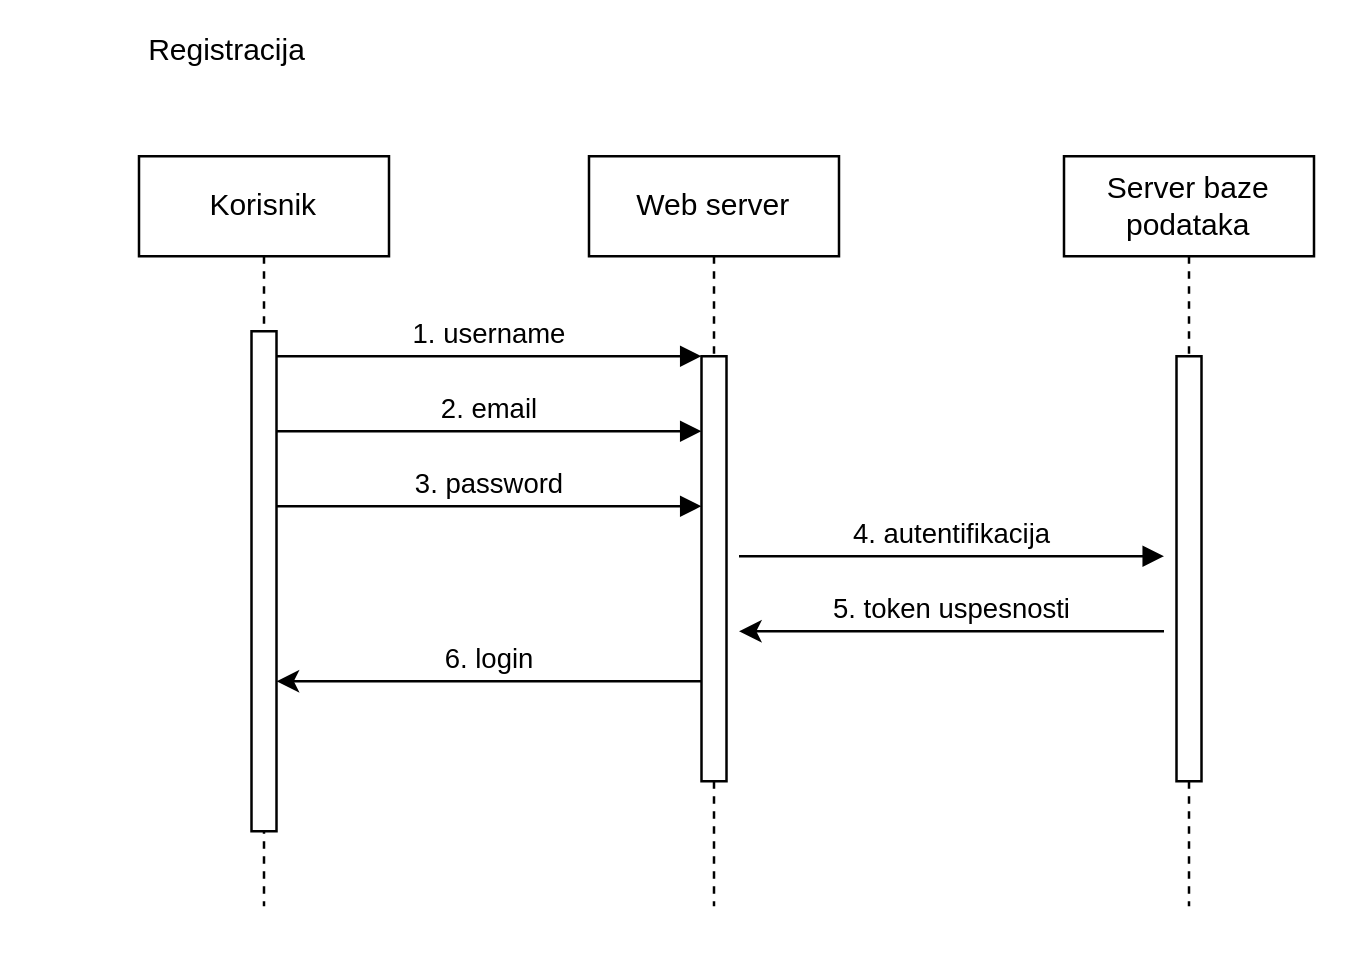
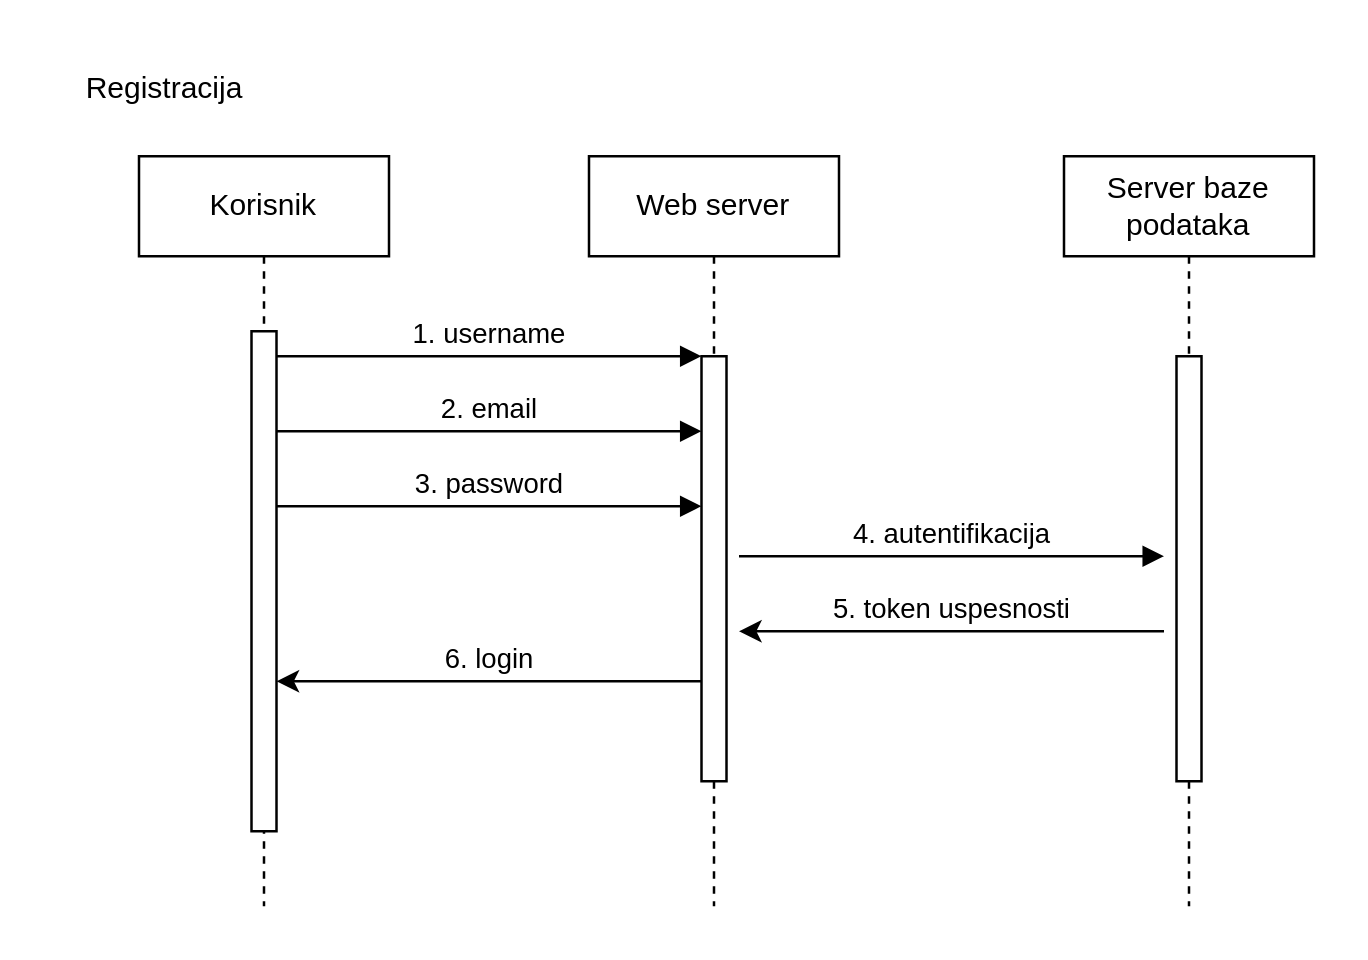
  <mxCell id="0" />
  <mxCell id="1" parent="0" />
  <mxCell id="2" value="Korisnik" style="shape=umlLifeline;perimeter=lifelinePerimeter;whiteSpace=wrap;html=1;container=0;dropTarget=0;collapsible=0;recursiveResize=0;outlineConnect=0;portConstraint=eastwest;newEdgeStyle={&quot;edgeStyle&quot;:&quot;elbowEdgeStyle&quot;,&quot;elbow&quot;:&quot;vertical&quot;,&quot;curved&quot;:0,&quot;rounded&quot;:0};" parent="1" vertex="1"><mxGeometry x="55" y="62" width="100" height="300" as="geometry" /></mxCell>
  <mxCell id="3" value="" style="html=1;points=[];perimeter=orthogonalPerimeter;outlineConnect=0;targetShapes=umlLifeline;portConstraint=eastwest;newEdgeStyle={&quot;edgeStyle&quot;:&quot;elbowEdgeStyle&quot;,&quot;elbow&quot;:&quot;vertical&quot;,&quot;curved&quot;:0,&quot;rounded&quot;:0};" parent="2" vertex="1"><mxGeometry x="45" y="70" width="10" height="200" as="geometry" /></mxCell>
  <mxCell id="4" value="Web server" style="shape=umlLifeline;perimeter=lifelinePerimeter;whiteSpace=wrap;html=1;container=0;dropTarget=0;collapsible=0;recursiveResize=0;outlineConnect=0;portConstraint=eastwest;newEdgeStyle={&quot;edgeStyle&quot;:&quot;elbowEdgeStyle&quot;,&quot;elbow&quot;:&quot;vertical&quot;,&quot;curved&quot;:0,&quot;rounded&quot;:0};" parent="1" vertex="1"><mxGeometry x="235" y="62" width="100" height="300" as="geometry" /></mxCell>
  <mxCell id="5" value="" style="html=1;points=[];perimeter=orthogonalPerimeter;outlineConnect=0;targetShapes=umlLifeline;portConstraint=eastwest;newEdgeStyle={&quot;edgeStyle&quot;:&quot;elbowEdgeStyle&quot;,&quot;elbow&quot;:&quot;vertical&quot;,&quot;curved&quot;:0,&quot;rounded&quot;:0};" parent="4" vertex="1"><mxGeometry x="45" y="80" width="10" height="170" as="geometry" /></mxCell>
  <mxCell id="6" value="1. username" style="html=1;verticalAlign=bottom;endArrow=block;edgeStyle=elbowEdgeStyle;elbow=vertical;curved=0;rounded=0;" parent="1" source="3" target="5" edge="1"><mxGeometry relative="1" as="geometry"><mxPoint x="210" y="152" as="sourcePoint" /><Array as="points"><mxPoint x="195" y="142" /></Array></mxGeometry></mxCell>
  <mxCell id="7" value="Server baze podataka" style="shape=umlLifeline;perimeter=lifelinePerimeter;whiteSpace=wrap;html=1;container=0;dropTarget=0;collapsible=0;recursiveResize=0;outlineConnect=0;portConstraint=eastwest;newEdgeStyle={&quot;edgeStyle&quot;:&quot;elbowEdgeStyle&quot;,&quot;elbow&quot;:&quot;vertical&quot;,&quot;curved&quot;:0,&quot;rounded&quot;:0};" parent="1" vertex="1"><mxGeometry x="425" y="62" width="100" height="300" as="geometry" /></mxCell>
  <mxCell id="8" value="" style="html=1;points=[];perimeter=orthogonalPerimeter;outlineConnect=0;targetShapes=umlLifeline;portConstraint=eastwest;newEdgeStyle={&quot;edgeStyle&quot;:&quot;elbowEdgeStyle&quot;,&quot;elbow&quot;:&quot;vertical&quot;,&quot;curved&quot;:0,&quot;rounded&quot;:0};" parent="7" vertex="1"><mxGeometry x="45" y="80" width="10" height="170" as="geometry" /></mxCell>
- <mxCell id="9" value="Registracija" style="text;html=1;align=center;verticalAlign=middle;resizable=0;points=[];autosize=1;strokeColor=none;fillColor=none;" parent="1" vertex="1"><mxGeometry x="45" y="5" width="90" height="30" as="geometry" /></mxCell>
+ <mxCell id="9" value="Registracija" style="text;html=1;align=center;verticalAlign=middle;resizable=0;points=[];autosize=1;strokeColor=none;fillColor=none;" parent="1" vertex="1"><mxGeometry x="20" y="20" width="90" height="30" as="geometry" /></mxCell>
  <mxCell id="10" value="2. email" style="html=1;verticalAlign=bottom;endArrow=block;edgeStyle=elbowEdgeStyle;elbow=vertical;curved=0;rounded=0;" parent="1" edge="1"><mxGeometry relative="1" as="geometry"><mxPoint x="110" y="172" as="sourcePoint" /><Array as="points"><mxPoint x="195" y="172" /></Array><mxPoint x="280" y="172" as="targetPoint" /></mxGeometry></mxCell>
  <mxCell id="11" value="3. password" style="html=1;verticalAlign=bottom;endArrow=block;edgeStyle=elbowEdgeStyle;elbow=vertical;curved=0;rounded=0;" parent="1" edge="1"><mxGeometry relative="1" as="geometry"><mxPoint x="110" y="202" as="sourcePoint" /><Array as="points"><mxPoint x="195" y="202" /></Array><mxPoint x="280" y="202" as="targetPoint" /></mxGeometry></mxCell>
  <mxCell id="12" value="4. autentifikacija" style="html=1;verticalAlign=bottom;endArrow=block;edgeStyle=elbowEdgeStyle;elbow=vertical;curved=0;rounded=0;" parent="1" edge="1"><mxGeometry relative="1" as="geometry"><mxPoint x="295" y="222" as="sourcePoint" /><Array as="points"><mxPoint x="380" y="222" /></Array><mxPoint x="465" y="222" as="targetPoint" /></mxGeometry></mxCell>
  <mxCell id="13" value="5. token uspesnosti" style="html=1;verticalAlign=bottom;endArrow=none;edgeStyle=elbowEdgeStyle;elbow=vertical;curved=0;rounded=0;startArrow=classic;startFill=1;endFill=0;" parent="1" edge="1"><mxGeometry relative="1" as="geometry"><mxPoint x="295" y="252" as="sourcePoint" /><Array as="points"><mxPoint x="380" y="252" /></Array><mxPoint x="465" y="252" as="targetPoint" /></mxGeometry></mxCell>
  <mxCell id="14" value="6. login" style="html=1;verticalAlign=bottom;endArrow=none;edgeStyle=elbowEdgeStyle;elbow=vertical;curved=0;rounded=0;startArrow=classic;startFill=1;endFill=0;" parent="1" edge="1"><mxGeometry x="0.002" relative="1" as="geometry"><mxPoint x="110" y="272" as="sourcePoint" /><Array as="points"><mxPoint x="195" y="272" /></Array><mxPoint x="280" y="272" as="targetPoint" /><mxPoint as="offset" /></mxGeometry></mxCell>
